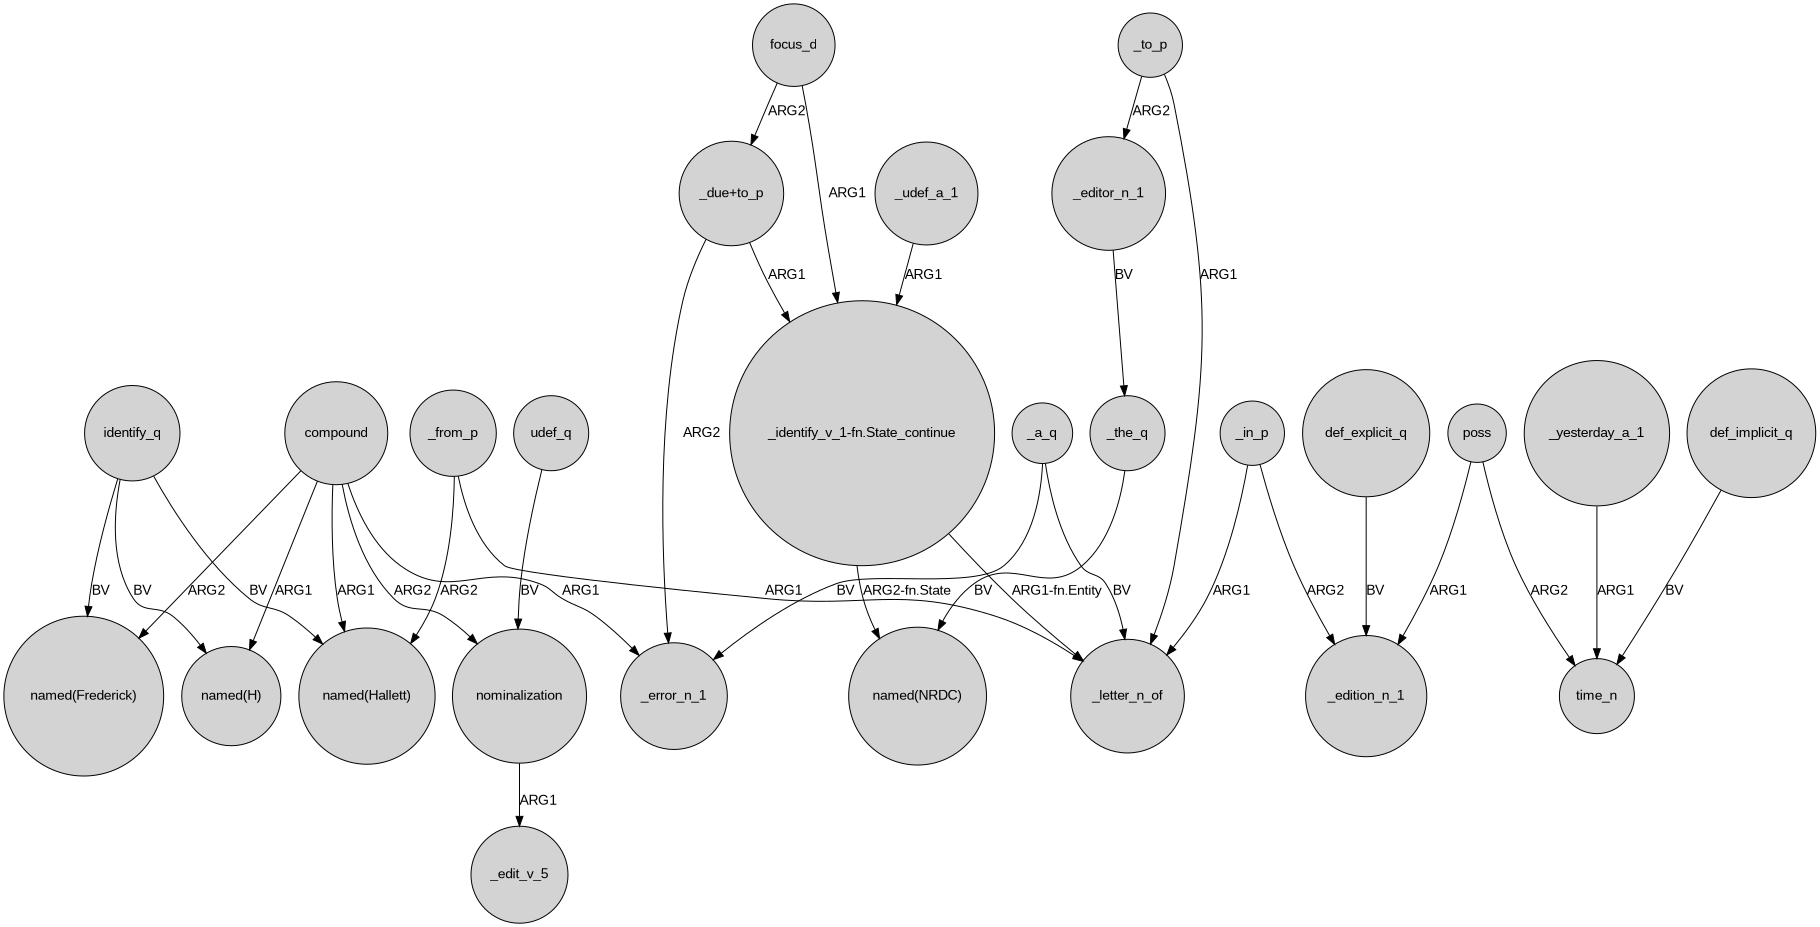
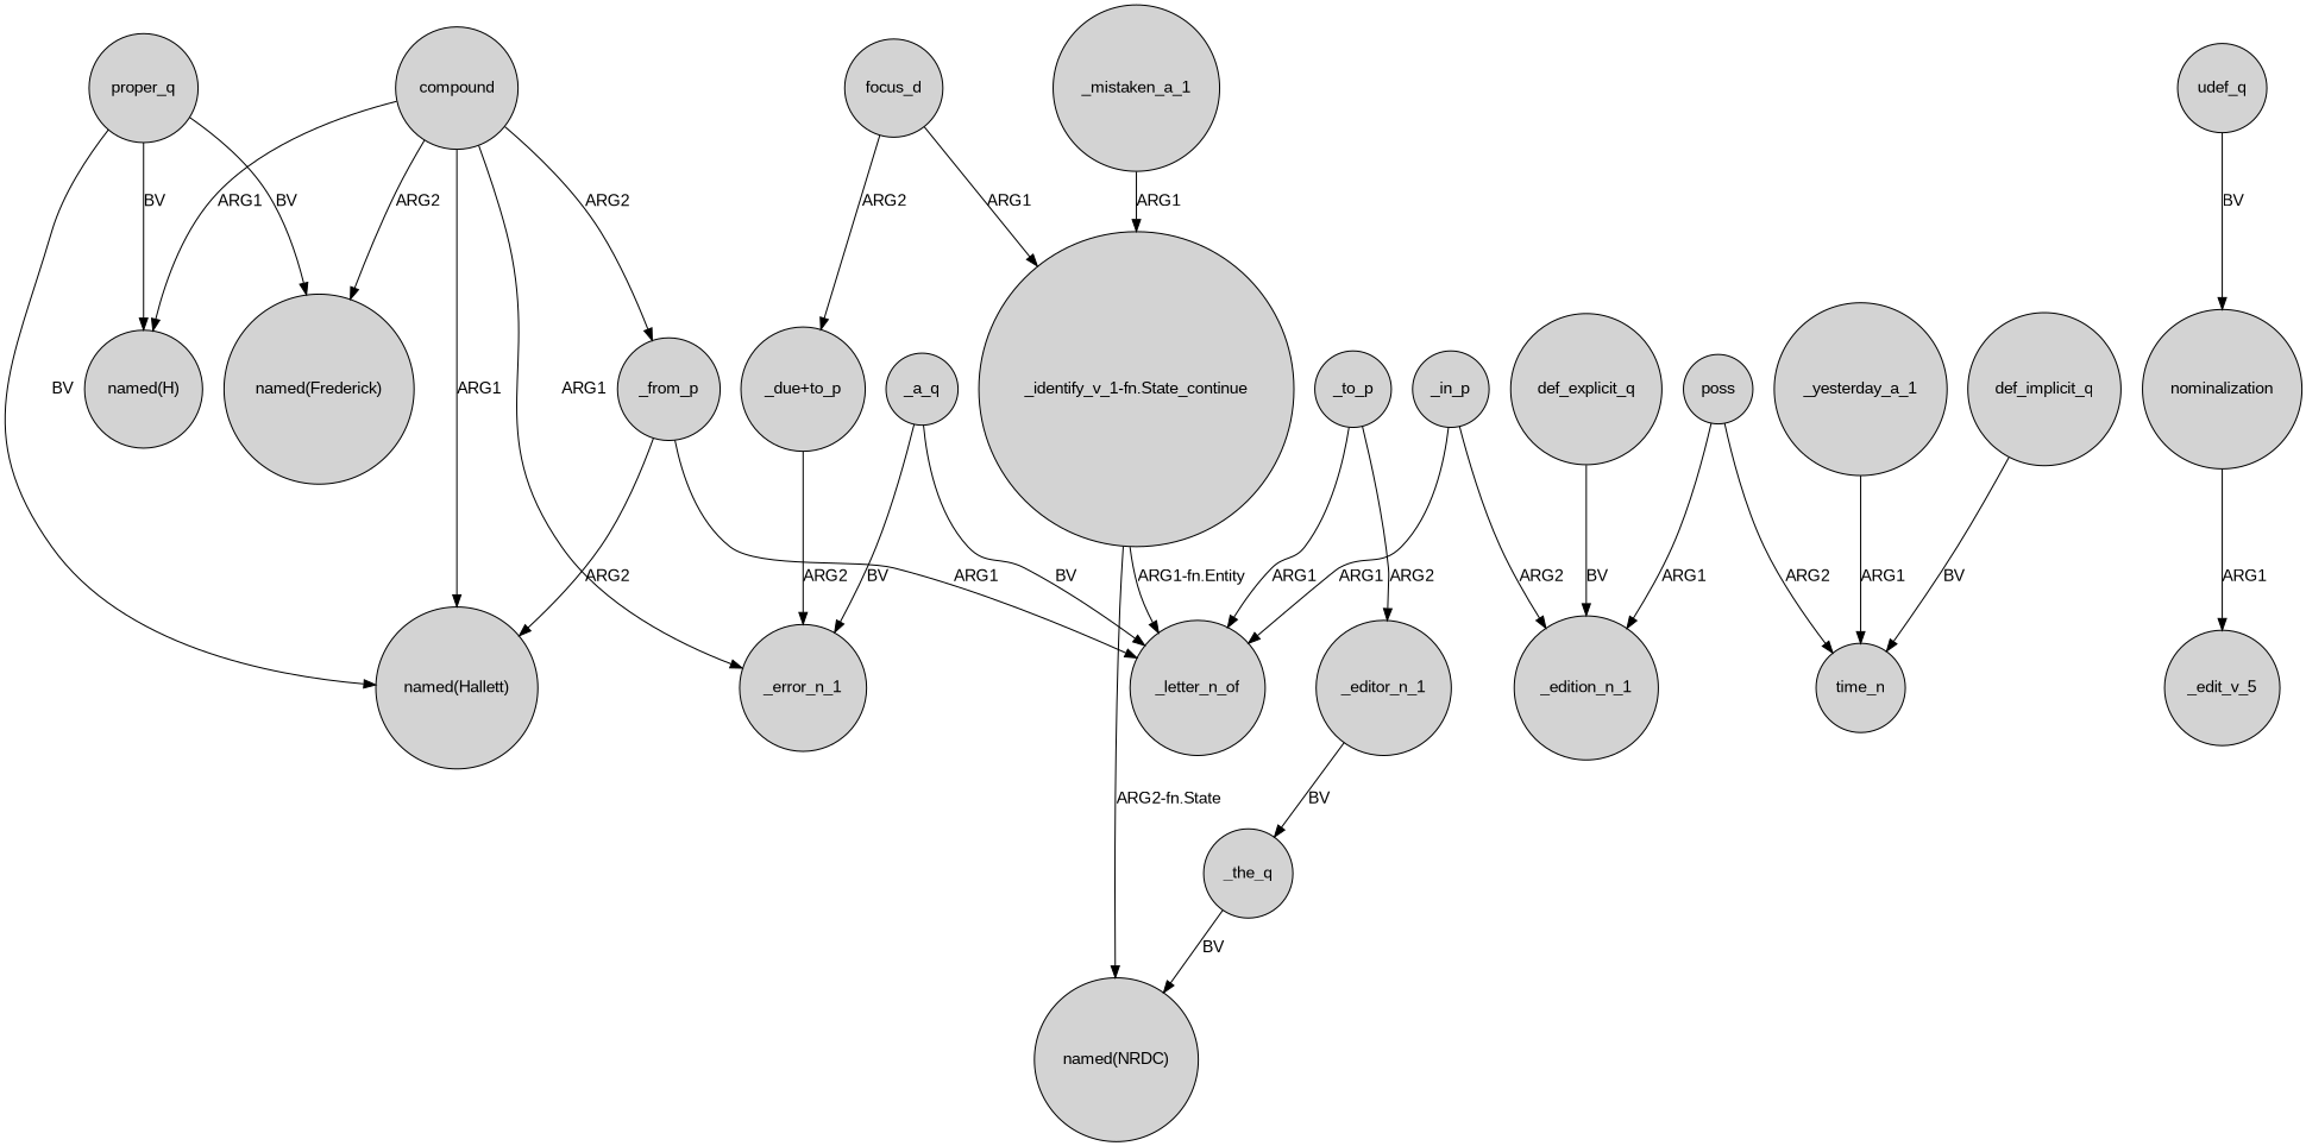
  digraph {
    fontname="Liberation Sans"
    node [fontname="Liberation Sans" shape=circle style=filled]
    edge [fontname="Liberation Sans"]
    "_due+to_p"
    _error_n_1
    "_identify_v_1-fn.State_continue"
    _letter_n_of
    "named(NRDC)"
-   proper_q [label=identify_q]
+   proper_q
    "named(Frederick)"
    "named(H)"
    "named(Hallett)"
    udef_q
    nominalization
    n12 [label=_edit_v_5]
    compound
    _yesterday_a_1
    time_n
    focus_d
    def_explicit_q
    _edition_n_1
    _a_q
    _in_p
    _from_p
    poss
    _to_p
    _editor_n_1
    _the_q
-   _mistaken_a_1 [label=_udef_a_1]
+   _mistaken_a_1
    def_implicit_q
    "_due+to_p" -> _error_n_1 [label=ARG2]
-   "_due+to_p" -> "_identify_v_1-fn.State_continue" [label=ARG1]
    "_identify_v_1-fn.State_continue" -> _letter_n_of [label="ARG1-fn.Entity"]
    "_identify_v_1-fn.State_continue" -> "named(NRDC)" [label="ARG2-fn.State"]
    proper_q -> "named(Frederick)" [label=BV]
    proper_q -> "named(H)" [label=BV]
    proper_q -> "named(Hallett)" [label=BV]
    udef_q -> nominalization [label=BV]
    nominalization -> n12 [label=ARG1]
    compound -> _error_n_1 [label=ARG1]
    compound -> "named(Frederick)" [label=ARG2]
    compound -> "named(H)" [label=ARG1]
    compound -> "named(Hallett)" [label=ARG1]
-   compound -> nominalization [label=ARG2]
+   compound -> _from_p [label=ARG2]
    _yesterday_a_1 -> time_n [label=ARG1]
    focus_d -> "_due+to_p" [label=ARG2]
    focus_d -> "_identify_v_1-fn.State_continue" [label=ARG1]
    def_explicit_q -> _edition_n_1 [label=BV]
    _a_q -> _error_n_1 [label=BV]
    _a_q -> _letter_n_of [label=BV]
    _in_p -> _letter_n_of [label=ARG1]
    _in_p -> _edition_n_1 [label=ARG2]
    _from_p -> _letter_n_of [label=ARG1]
    _from_p -> "named(Hallett)" [label=ARG2]
    poss -> time_n [label=ARG2]
    poss -> _edition_n_1 [label=ARG1]
    _to_p -> _letter_n_of [label=ARG1]
    _to_p -> _editor_n_1 [label=ARG2]
    _editor_n_1 -> _the_q [label=BV]
    _the_q -> "named(NRDC)" [label=BV]
    _mistaken_a_1 -> "_identify_v_1-fn.State_continue" [label=ARG1]
    def_implicit_q -> time_n [label=BV]
  }
